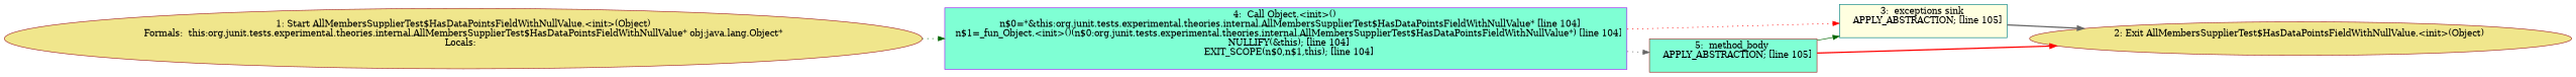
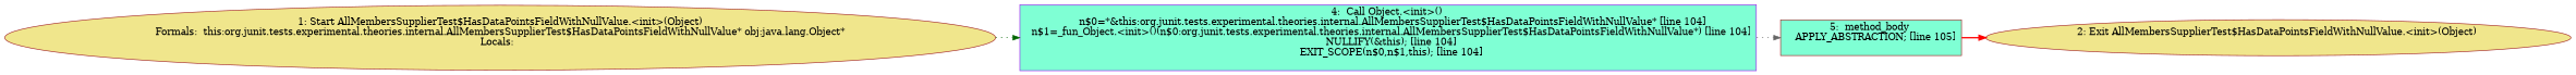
  digraph {
    rankdir=LR
    node [color=brown style=filled fillcolor=khaki shape=box]
    edge [color=darkgreen style=dotted]
    n1 [label="1: Start AllMembersSupplierTest$HasDataPointsFieldWithNullValue.<init>(Object)\nFormals:  this:org.junit.tests.experimental.theories.internal.AllMembersSupplierTest$HasDataPointsFieldWithNullValue* obj:java.lang.Object*\nLocals:  \n  " shape=""]
    n2 [label="4:  Call Object.<init>() \n   n$0=*&this:org.junit.tests.experimental.theories.internal.AllMembersSupplierTest$HasDataPointsFieldWithNullValue* [line 104]\n  n$1=_fun_Object.<init>()(n$0:org.junit.tests.experimental.theories.internal.AllMembersSupplierTest$HasDataPointsFieldWithNullValue*) [line 104]\n  NULLIFY(&this); [line 104]\n  EXIT_SCOPE(n$0,n$1,this); [line 104]\n " fillcolor=aquamarine color=purple]
-   n3 [label="3:  exceptions sink \n   APPLY_ABSTRACTION; [line 105]\n " fillcolor=lightyellow color=teal]
    n4 [label="5:  method_body \n   APPLY_ABSTRACTION; [line 105]\n " fillcolor=aquamarine]
    n5 [label="2: Exit AllMembersSupplierTest$HasDataPointsFieldWithNullValue.<init>(Object) \n  " shape=""]
    n1 -> n2
-   n2 -> n3 [color=red]
    n2 -> n4 [color=gray40]
-   n3 -> n5 [color=gray40 style=bold]
-   n4 -> n3 [style=solid]
    n4 -> n5 [color=red style=bold]
  }
